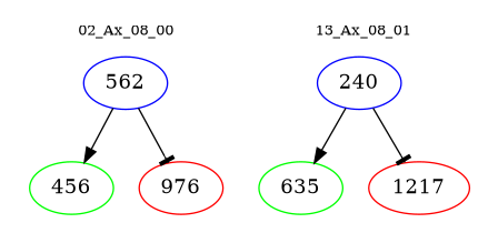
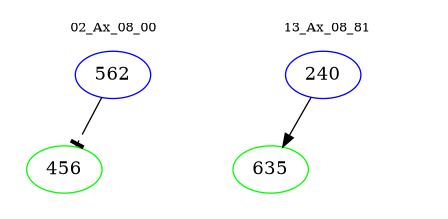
  digraph {
    node [color=blue]
    edge [arrowhead=normal color=black]
    n1 [label=562]
    n2 [color=green label=456]
-   n3 [color=red label=976]
    n4 [label=240]
    n5 [color=green label=635]
-   n6 [color=red label=1217]
    subgraph cluster_1 {
      color=white
      fontsize=10
      label="02_Ax_08_00"
      n1
      n2
-     n3
    }
    subgraph cluster_2 {
      color=white
      fontsize=10
-     label="13_Ax_08_01"
+     label="13_Ax_08_81"
      n4
      n5
-     n6
    }
-   n1 -> n2
-   n1 -> n3 [arrowhead=tee]
+   n1 -> n2 [arrowhead=tee]
    n4 -> n5
-   n4 -> n6 [arrowhead=tee]
  }
